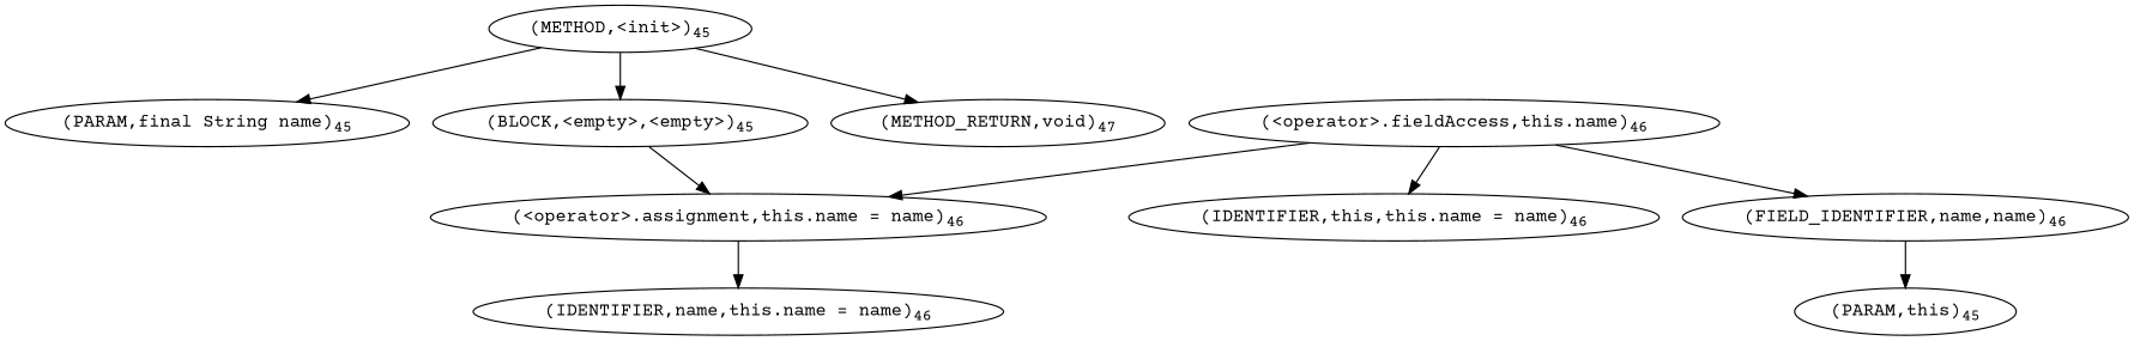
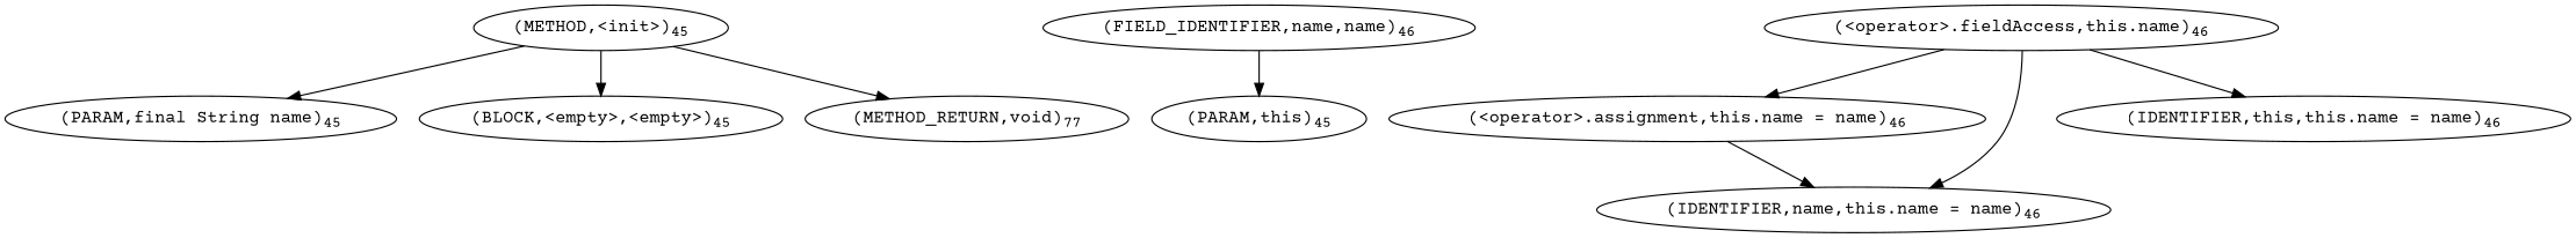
  digraph {
    fontname="Courier Prime"
    node [fontname="Courier Prime"]
    edge [fontname="Courier Prime"]
    n1 [label=<(METHOD,&lt;init&gt;)<SUB>45</SUB>>]
    n2 [label=<(PARAM,final String name)<SUB>45</SUB>>]
    n3 [label=<(BLOCK,&lt;empty&gt;,&lt;empty&gt;)<SUB>45</SUB>>]
-   n4 [label=<(METHOD_RETURN,void)<SUB>47</SUB>>]
+   n4 [label=<(METHOD_RETURN,void)<SUB>77</SUB>>]
    n5 [label=<(PARAM,this)<SUB>45</SUB>>]
    n6 [label=<(&lt;operator&gt;.assignment,this.name = name)<SUB>46</SUB>>]
    n7 [label=<(IDENTIFIER,name,this.name = name)<SUB>46</SUB>>]
    n8 [label=<(&lt;operator&gt;.fieldAccess,this.name)<SUB>46</SUB>>]
    n9 [label=<(IDENTIFIER,this,this.name = name)<SUB>46</SUB>>]
    n10 [label=<(FIELD_IDENTIFIER,name,name)<SUB>46</SUB>>]
    n1 -> n2
    n1 -> n3
    n1 -> n4
-   n3 -> n6
    n6 -> n7
    n8 -> n6
    n8 -> n9
-   n8 -> n10
+   n8 -> n7
    n10 -> n5
  }
